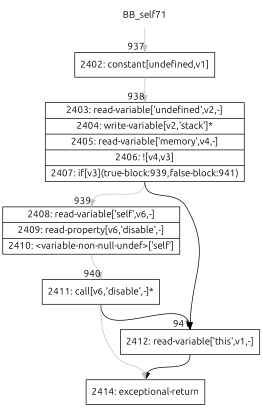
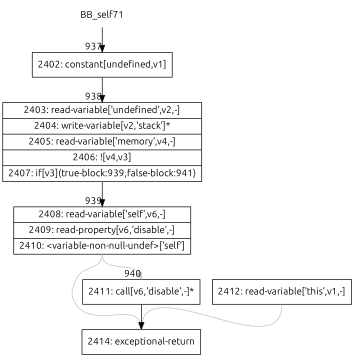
  digraph {
    fontname=Ubuntu
    rankdir=TD
    node [fontname=Ubuntu shape=record]
    edge [fontname=Ubuntu headport=n tailport=s]
    n1 [label=BB_self71 shape=none]
    n2 [label="{2402: constant[undefined,v1]}"]
    n3 [label="{2403: read-variable['undefined',v2,-]|2404: write-variable[v2,'stack']*|2405: read-variable['memory',v4,-]|2406: ![v4,v3]|2407: if[v3](true-block:939,false-block:941)}"]
    n4 [label="{2408: read-variable['self',v6,-]|2409: read-property[v6,'disable',-]|2410: \<variable-non-null-undef\>['self']}"]
    n5 [label="{2412: read-variable['this',v1,-]}"]
    n6 [label="{2414: exceptional-return}"]
    n7 [label="{2411: call[v6,'disable',-]*}"]
-   n1 -> n2 [headlabel="    937" color=gray]
-   n2 -> n3 [headlabel="      938" color=gray]
-   n3 -> n4 [headlabel="      939" color=gray]
-   n3 -> n5 [headlabel="      941"]
+   n1 -> n2 [headlabel="    937"]
+   n2 -> n3 [headlabel="      938"]
+   n3 -> n4 [headlabel="      939"]
+   n4 -> n6 [color=gray]
    n4 -> n7 [color=gray headlabel="      940"]
-   n5 -> n6 [color=black]
-   n7 -> n5
-   n7 -> n6 [color=gray]
+   n5 -> n6 [color=gray]
+   n7 -> n6 [color=black]
  }
